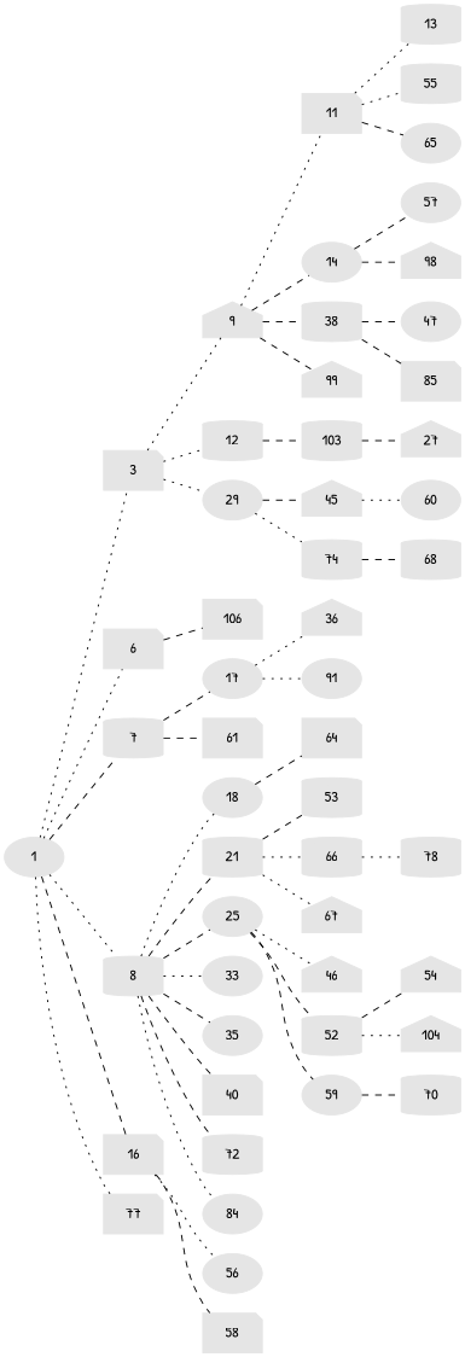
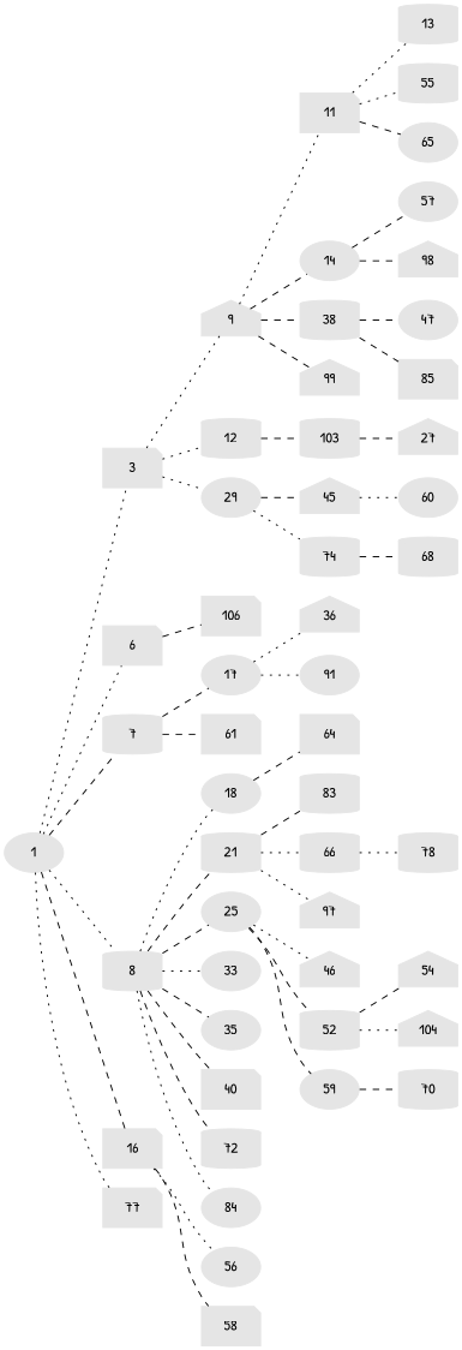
  graph {
    fontname="Patrick Hand"
    rankdir=LR
    node [color=gray90 fontname="Patrick Hand" shape=ellipse style=filled]
    edge [fontname="Patrick Hand" style=dashed]
    1 [super="+2"]
    3 [shape=note super="+4+5"]
    6 [shape=note super="+63+62"]
    7 [shape=cylinder]
    8 [shape=cylinder super="+10+15+19"]
    16 [shape=note super="+42+73+24+20"]
    77 [shape=note super="+96"]
    9 [shape=house]
    12 [shape=cylinder]
    29 [super="+43+34"]
    106 [shape=note]
    17 [super="+79"]
    61 [shape=note]
    18 [super="+28"]
    21 [shape=cylinder super="+30"]
    25 [super="+31+69+101"]
    33
    35
    40 [shape=note super="+93"]
    72 [shape=cylinder]
    84
    56
    58 [shape=note]
    11 [shape=note]
    14 [super="+23+44"]
    38 [shape=cylinder]
    99 [shape=house]
    103 [shape=cylinder]
    45 [shape=house]
    74 [shape=cylinder super="+87"]
    36 [shape=house]
    91
    64 [shape=note]
-   53 [shape=cylinder]
+   53 [shape=cylinder label=83]
    66 [shape=cylinder super="+71"]
-   97 [shape=house label=67]
+   97 [shape=house]
    46 [shape=house]
    52 [shape=cylinder]
    59
    13 [shape=cylinder]
    55 [shape=cylinder]
    65
    57 [super="+95"]
    98 [shape=house]
    47
    85 [shape=note]
    27 [shape=house super="+94+39+37"]
    78 [shape=cylinder]
    54 [shape=house]
    104 [shape=house]
    70 [shape=cylinder]
    60
    68 [shape=cylinder super="+76"]
    1 -- 3 [style=dotted]
    1 -- 6 [style=dotted]
    1 -- 7
    1 -- 8 [style=dotted]
    1 -- 16
    1 -- 77 [style=dotted]
    3 -- 9 [style=dotted]
    3 -- 12 [style=dotted]
    3 -- 29 [style=dotted]
    6 -- 106
    7 -- 17
    7 -- 61
    8 -- 18 [style=dotted]
    8 -- 21
    8 -- 25
    8 -- 33 [style=dotted]
    8 -- 35
    8 -- 40
    8 -- 72
    8 -- 84 [style=dotted]
    16 -- 56 [style=dotted]
    16 -- 58
    9 -- 11 [style=dotted]
    9 -- 14
    9 -- 38
    9 -- 99
    12 -- 103
    29 -- 45
    29 -- 74 [style=dotted]
    17 -- 36 [style=dotted]
    17 -- 91 [style=dotted]
    18 -- 64
    21 -- 53
    21 -- 66 [style=dotted]
    21 -- 97 [style=dotted]
    25 -- 46 [style=dotted]
    25 -- 52
    25 -- 59
    11 -- 13 [style=dotted]
    11 -- 55 [style=dotted]
    11 -- 65
    14 -- 57
    14 -- 98
    38 -- 47
    38 -- 85
    103 -- 27
    45 -- 60 [style=dotted]
    74 -- 68
    66 -- 78 [style=dotted]
    52 -- 54
    52 -- 104 [style=dotted]
    59 -- 70
  }
